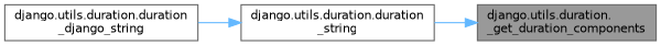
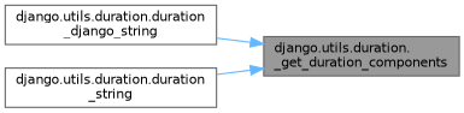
  digraph {
    rankdir=RL
    node [color=grey40 fillcolor=white fontname=Helvetica fontsize=10 shape=box style=filled]
    edge [color=steelblue1 dir=back fontname=Helvetica fontsize=10 labelfontname=Helvetica labelfontsize=10 style=solid]
    n1 [color=gray40 fillcolor=grey60 fontcolor=black height=0.2 label="django.utils.duration.\l_get_duration_components" width=0.4]
    n2 [height=0.2 label="django.utils.duration.duration\l_django_string" width=0.4]
    n3 [height=0.2 label="django.utils.duration.duration\l_string" width=0.4]
-   n3 -> n2
+   n1 -> n2
    n1 -> n3
  }
